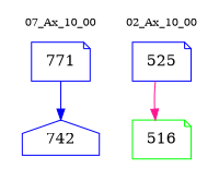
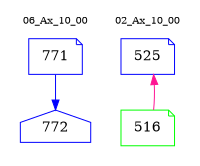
  digraph {
    node [color=blue shape=note]
    n1 [label=771]
-   n2 [label=742 shape=house]
+   n2 [label=772 shape=house]
    n3 [label=525]
    n4 [color=green label=516]
    subgraph cluster_1 {
      color=white
      fontsize=10
-     label="07_Ax_10_00"
+     label="06_Ax_10_00"
      n1
      n2
    }
    subgraph cluster_2 {
      color=white
      fontsize=10
      label="02_Ax_10_00"
      n3
      n4
    }
    n1 -> n2 [color=blue]
-   n3 -> n4 [color=deeppink]
+   n4 -> n3 [color=deeppink]
  }
